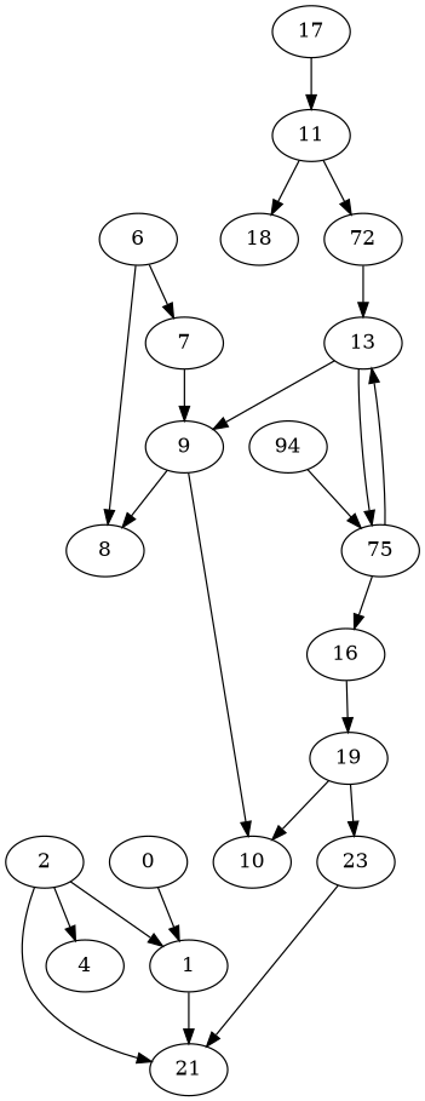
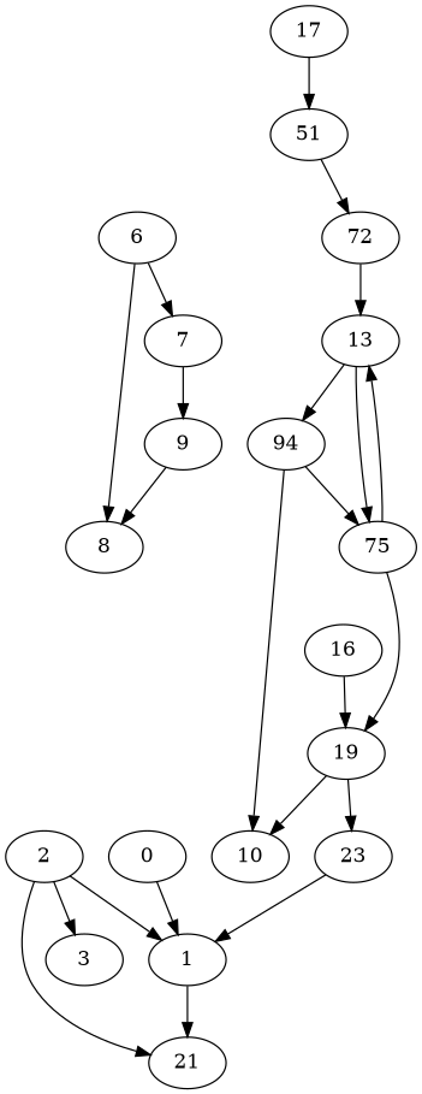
  digraph {
    0
    1
    21
    2
-   3 [label=4]
+   3
    6
    7
    8
    9
    10
    n11 [label=72]
-   11
-   18
+   11 [label=51]
    13
    n15 [label=94]
    n16 [label=75]
    16
    19
    17
    n20 [label=23]
    0 -> 1
    1 -> 21
    2 -> 1
    2 -> 21
    2 -> 3
    6 -> 7
    6 -> 8
    7 -> 9
    9 -> 8
-   9 -> 10
+   n15 -> 10
    n11 -> 13
    11 -> n11
-   11 -> 18
-   13 -> 9
+   13 -> n15
    13 -> n16
    n15 -> n16
    n16 -> 13
-   n16 -> 16
+   n16 -> 19
    16 -> 19
    19 -> 10
    19 -> n20
    17 -> 11
-   n20 -> 21
+   n20 -> 1
  }
